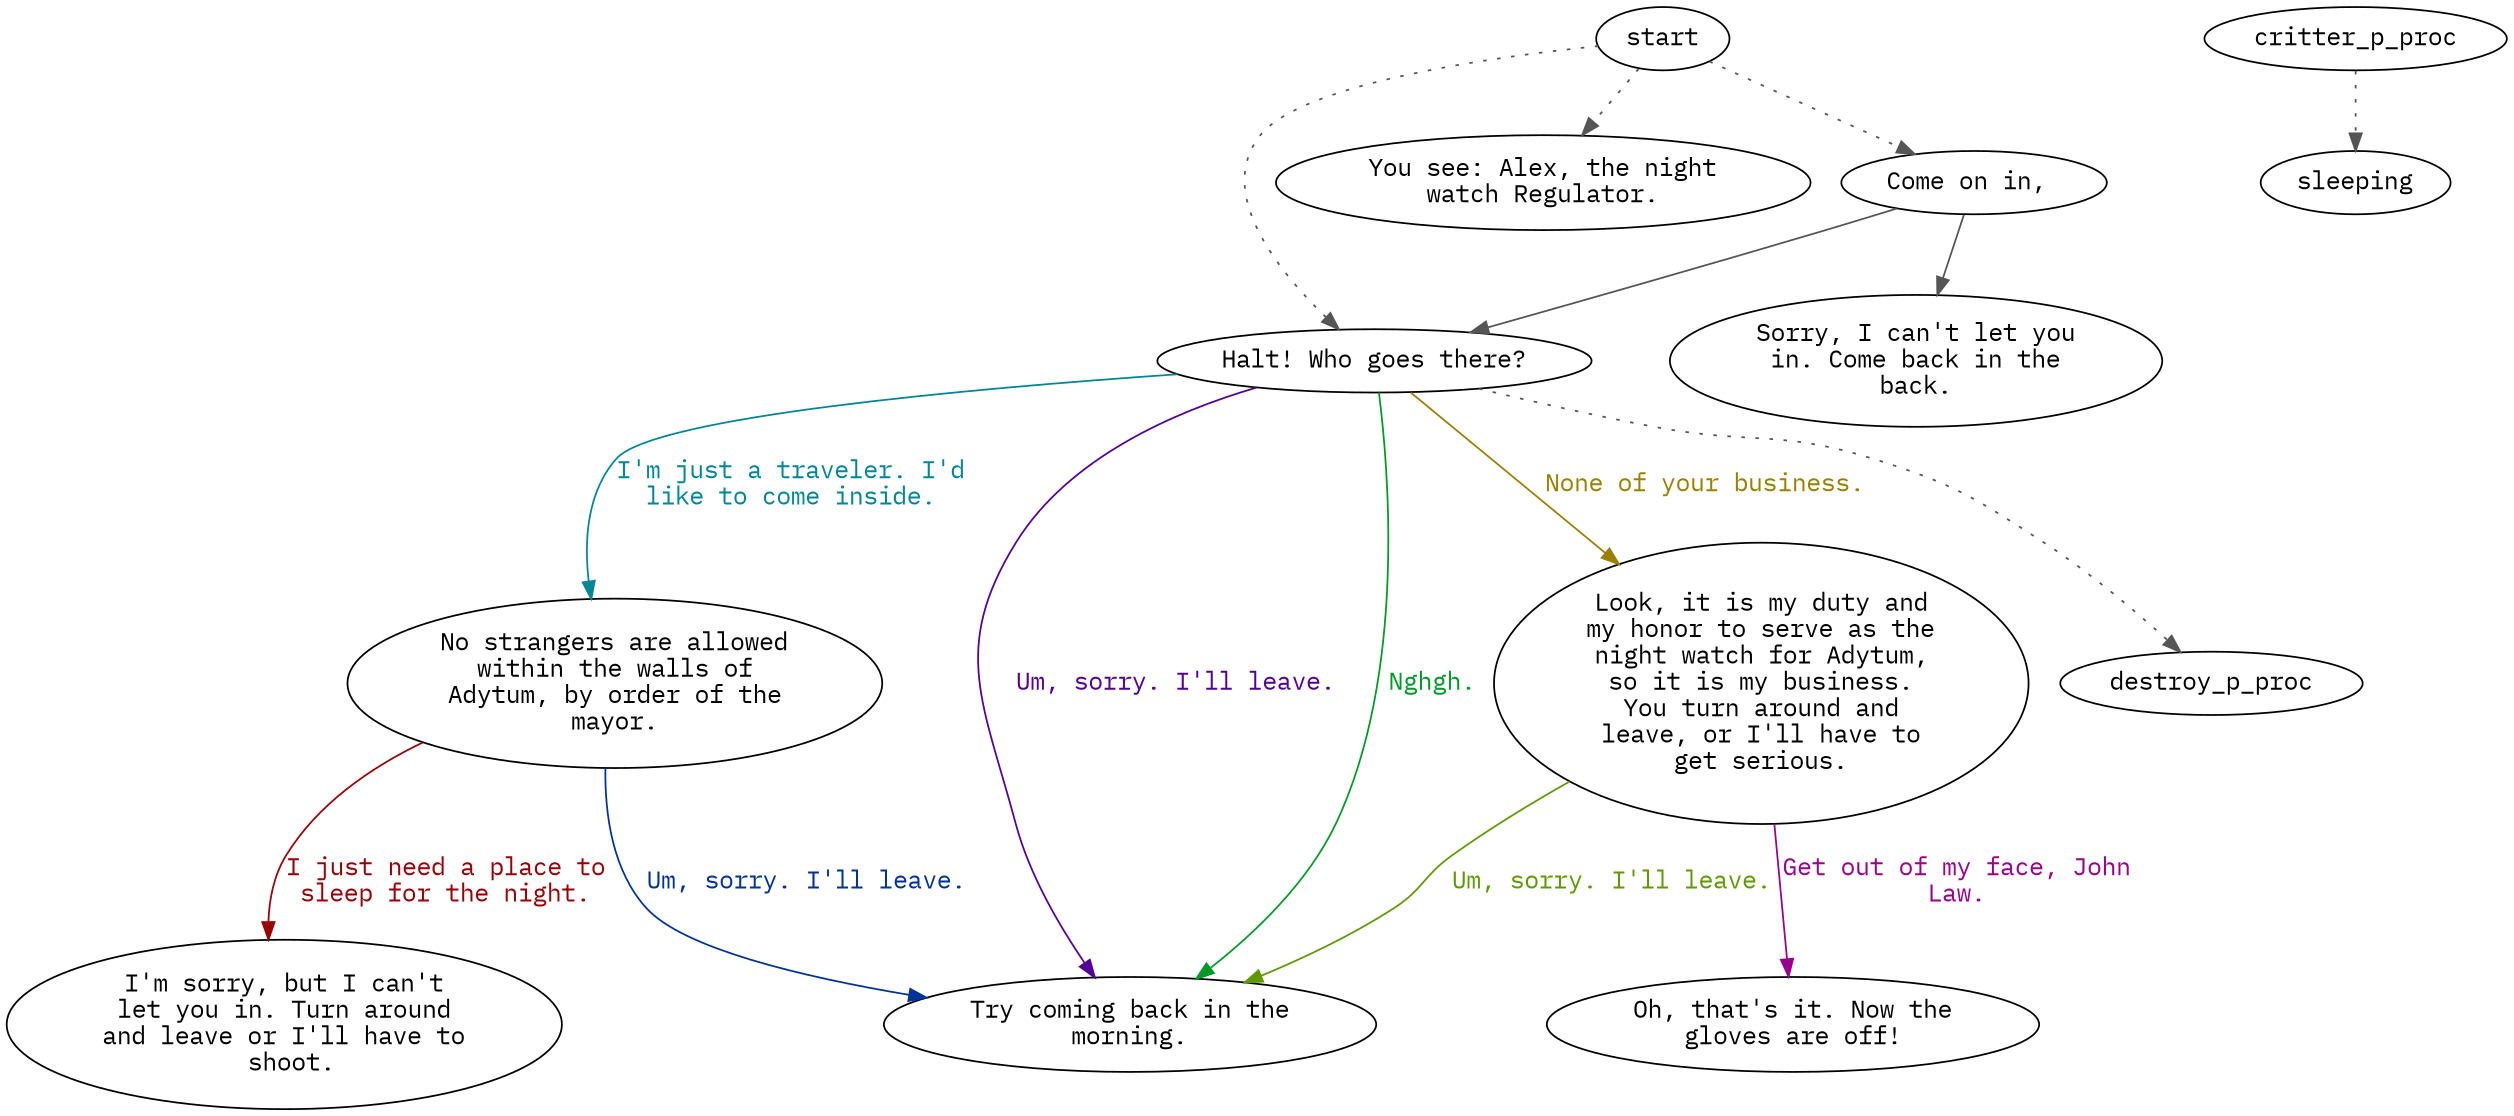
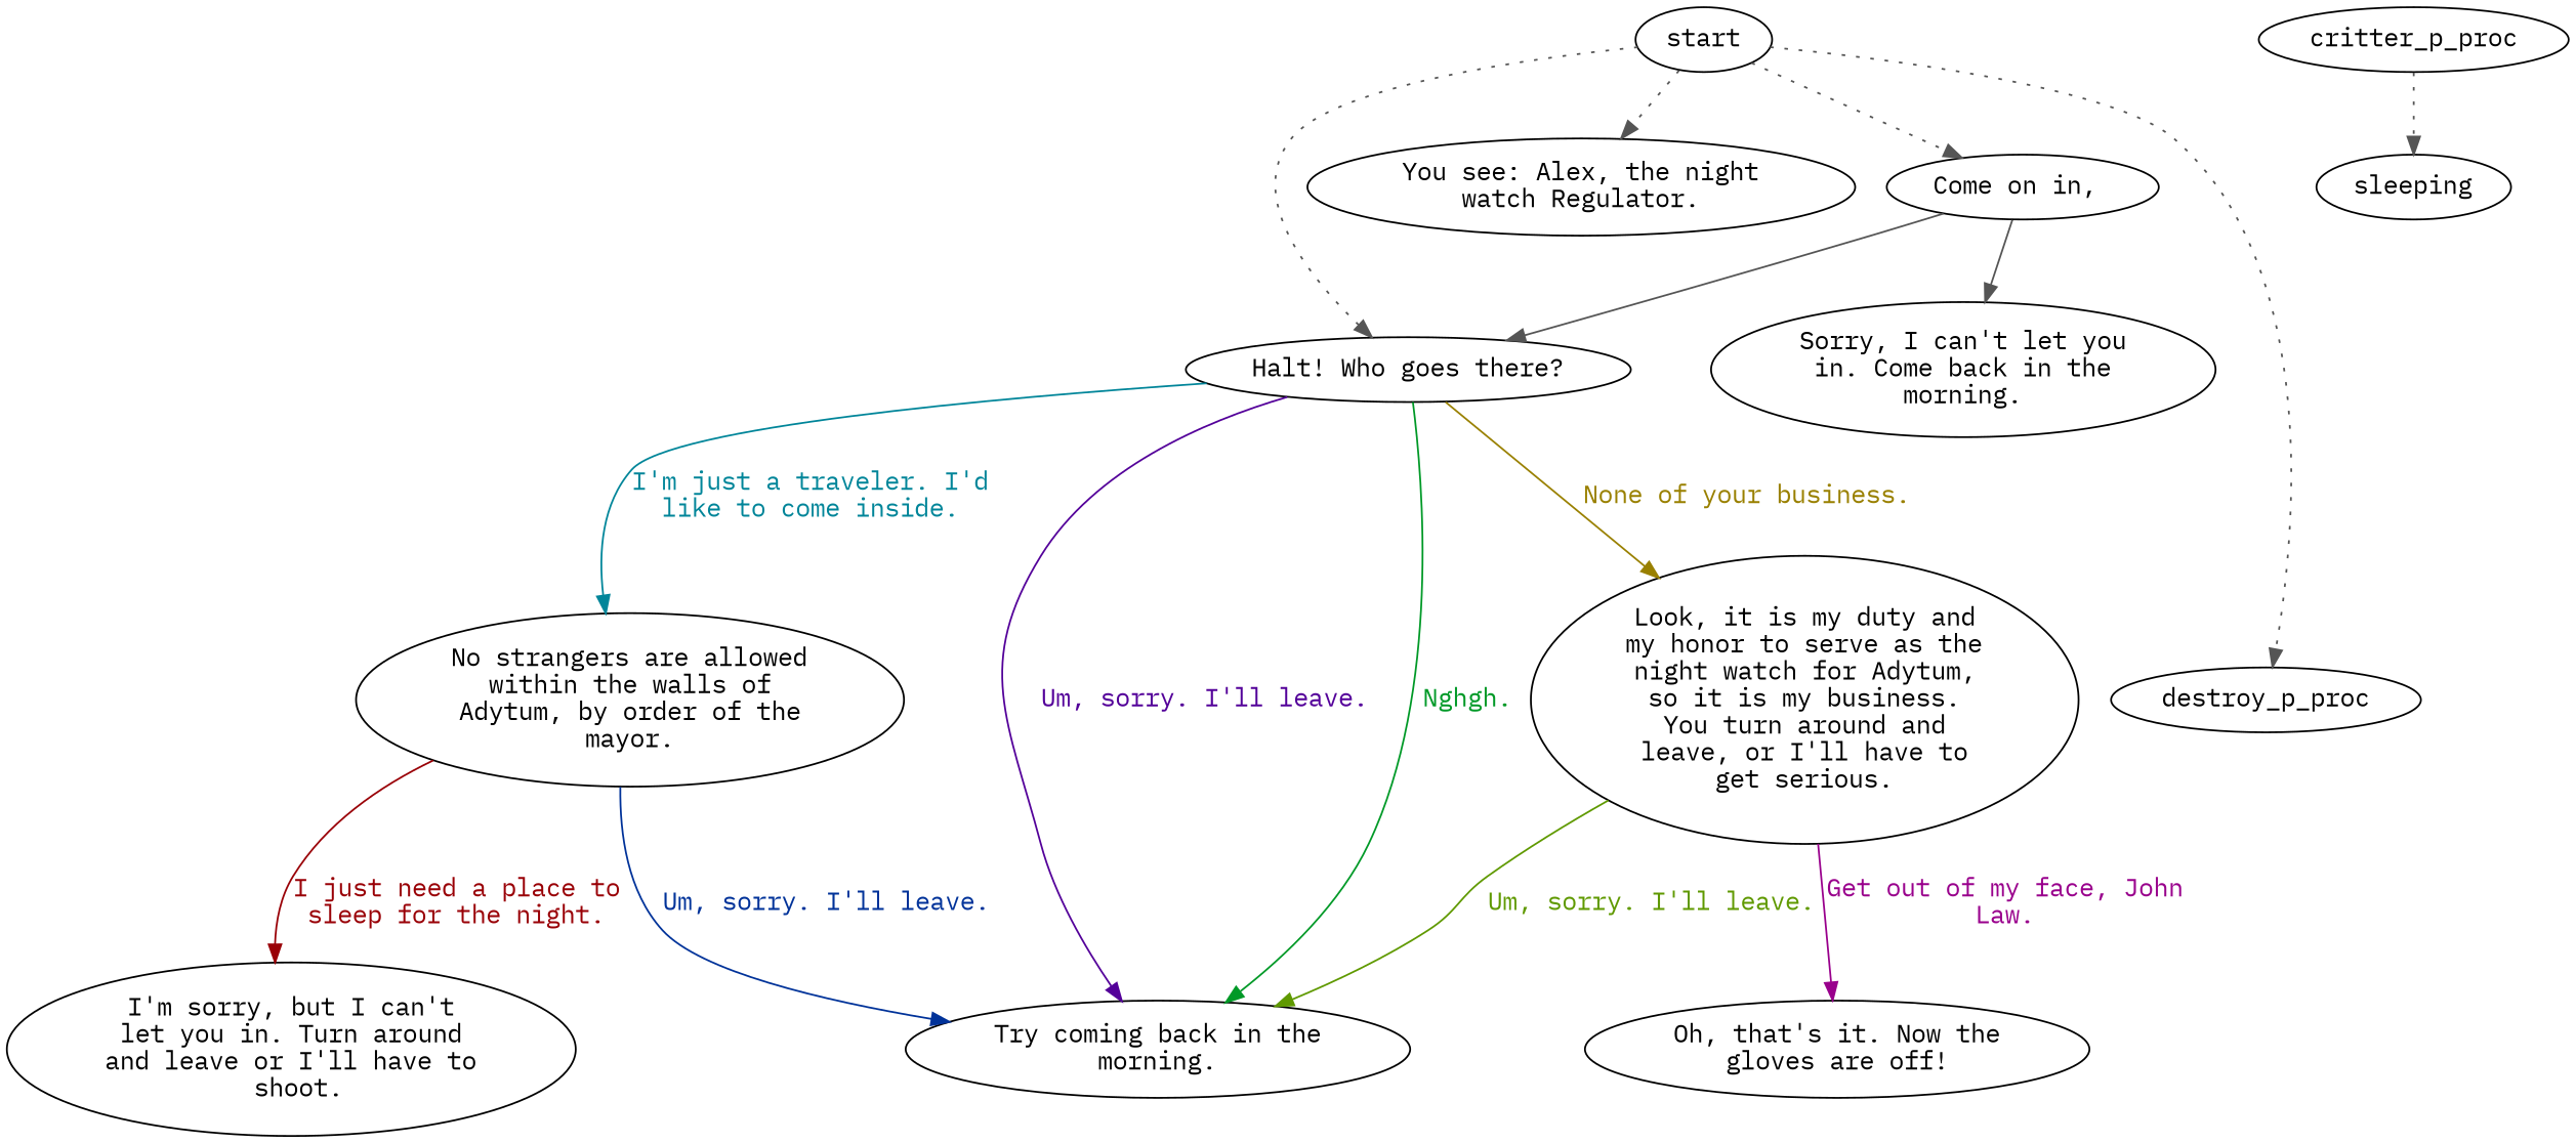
  digraph {
    fontname="IBM Plex Mono"
    node [color="#000000" fillcolor="#FFFFFF" fontname="IBM Plex Mono" style=filled]
    edge [color="#555555" fontname="IBM Plex Mono"]
    start
    destroy_p_proc
    n3 [label="You see: Alex, the night\nwatch Regulator."]
    n4 [label="Come on in, "]
    n5 [label="Halt! Who goes there?"]
    critter_p_proc
    sleeping
-   n8 [label="Sorry, I can't let you\nin. Come back in the\nback."]
+   n8 [label="Sorry, I can't let you\nin. Come back in the\nmorning."]
    n9 [label="No strangers are allowed\nwithin the walls of\nAdytum, by order of the\nmayor."]
    n10 [label="Look, it is my duty and\nmy honor to serve as the\nnight watch for Adytum,\nso it is my business.\nYou turn around and\nleave, or I'll have to\nget serious."]
    n11 [label="Try coming back in the\nmorning."]
    n12 [label="I'm sorry, but I can't\nlet you in. Turn around\nand leave or I'll have to\n shoot."]
    n13 [label="Oh, that's it. Now the\ngloves are off!"]
-   n5 -> destroy_p_proc [style=dotted]
+   start -> destroy_p_proc [style=dotted]
    start -> n3 [style=dotted]
    start -> n4 [style=dotted]
    start -> n5 [style=dotted]
    n4 -> n5 [style=solid]
    n4 -> n8 [style=solid]
    n5 -> n9 [color="#008599" fontcolor="#008599" label="I'm just a traveler. I'd\nlike to come inside."]
    n5 -> n10 [color="#998000" fontcolor="#998000" label="None of your business."]
    n5 -> n11 [color="#530099" fontcolor="#530099" label="Um, sorry. I'll leave."]
    n5 -> n11 [color="#009927" fontcolor="#009927" label="Nghgh."]
    critter_p_proc -> sleeping [style=dotted]
    n9 -> n11 [color="#003299" fontcolor="#003299" label="Um, sorry. I'll leave."]
    n9 -> n12 [color="#990006" fontcolor="#990006" label="I just need a place to\nsleep for the night."]
    n10 -> n11 [color="#5F9900" fontcolor="#5F9900" label="Um, sorry. I'll leave."]
    n10 -> n13 [color="#99008C" fontcolor="#99008C" label="Get out of my face, John\nLaw."]
  }
